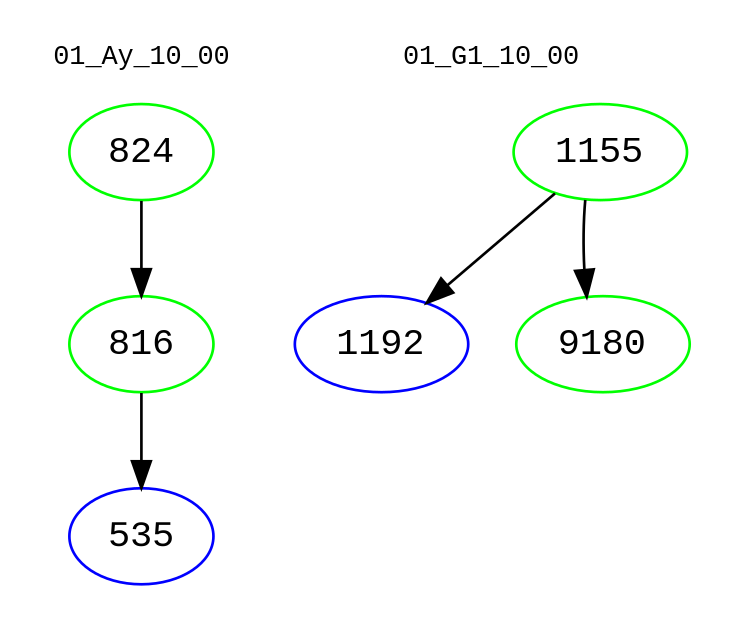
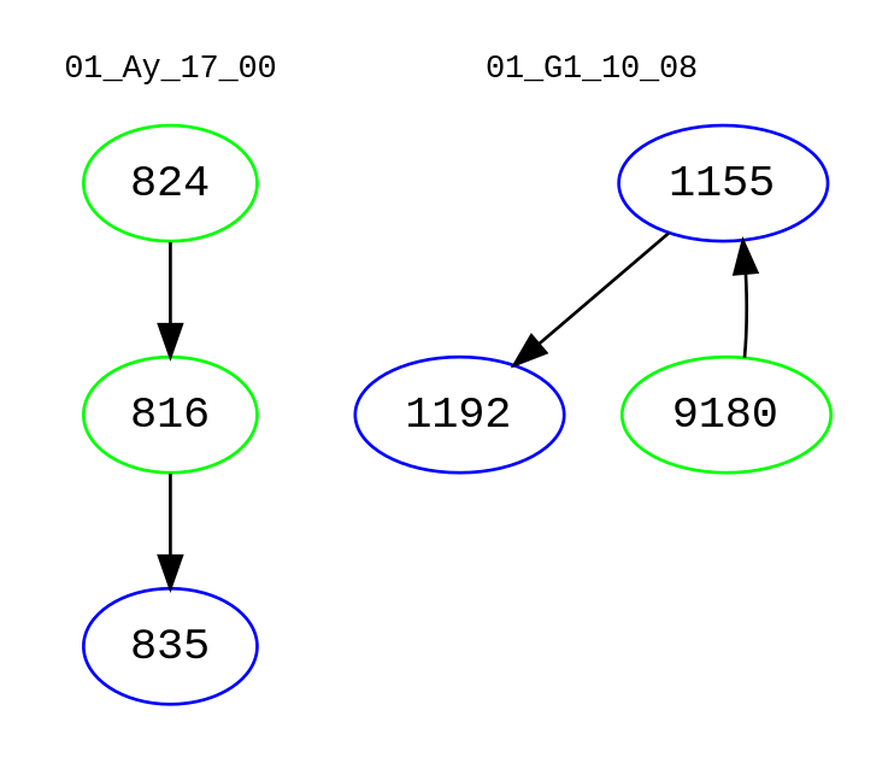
  digraph {
    fontname="Liberation Mono"
    node [color=green fontname="Liberation Mono"]
    edge [color=black fontname="Liberation Mono"]
    n1 [label=816]
-   n2 [color=blue label=535]
+   n2 [color=blue label=835]
    n3 [label=824]
-   n4 [label=1155]
+   n4 [color=blue label=1155]
    n5 [color=blue label=1192]
    n6 [label=9180]
    subgraph cluster_1 {
      color=white
      fontsize=10
-     label="01_Ay_10_00"
+     label="01_Ay_17_00"
      n1
      n2
      n3
    }
    subgraph cluster_2 {
      color=white
      fontsize=10
-     label="01_G1_10_00"
+     label="01_G1_10_08"
      n4
      n5
      n6
    }
    n1 -> n2
    n3 -> n1
    n4 -> n5
-   n4 -> n6
+   n6 -> n4
  }
